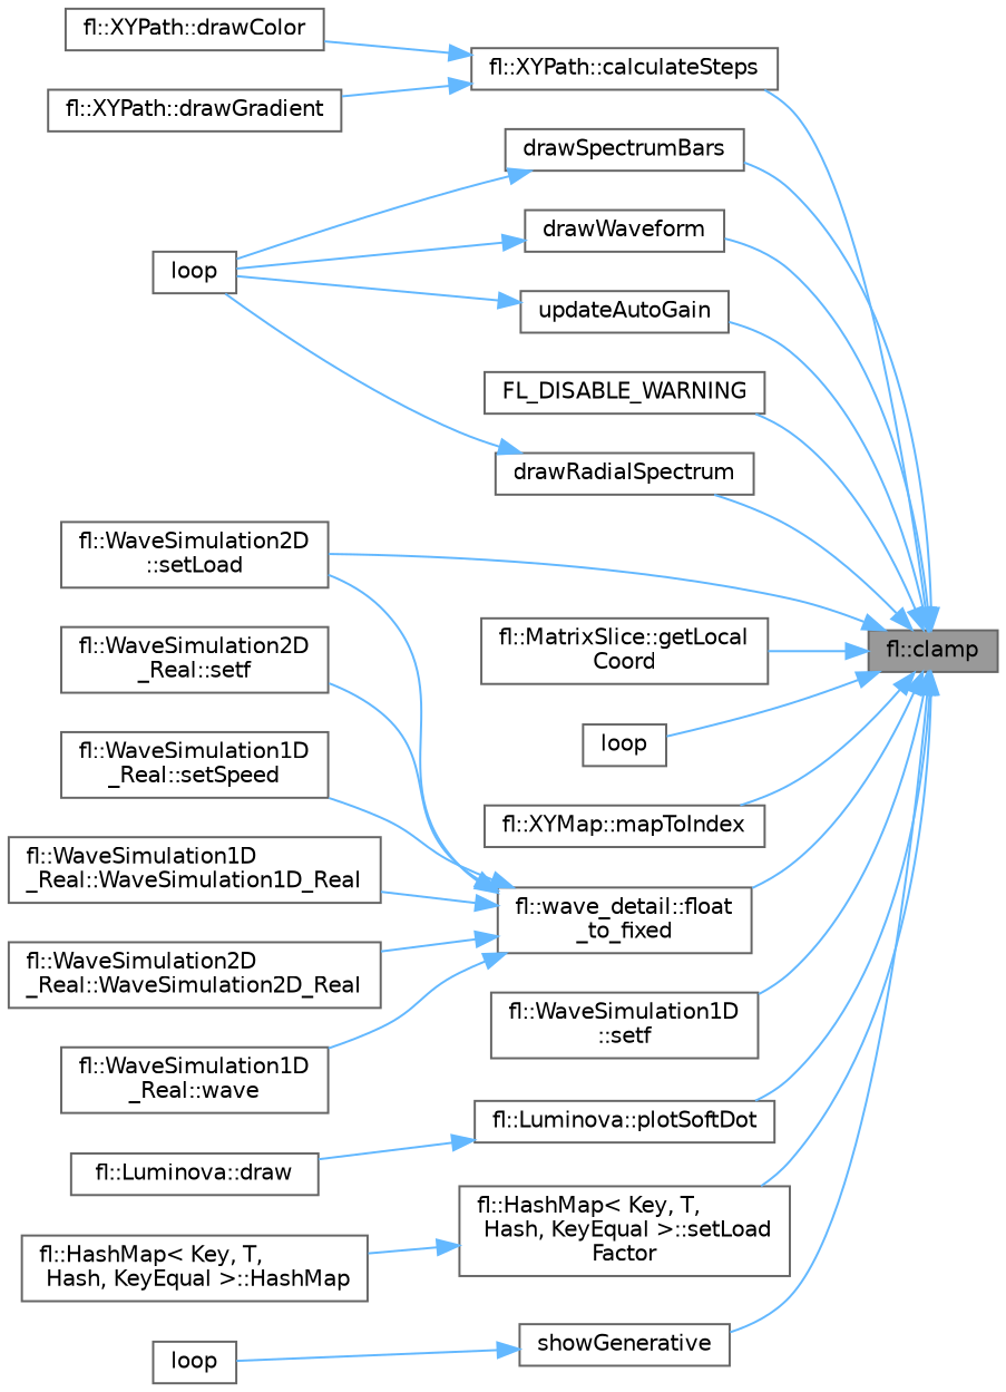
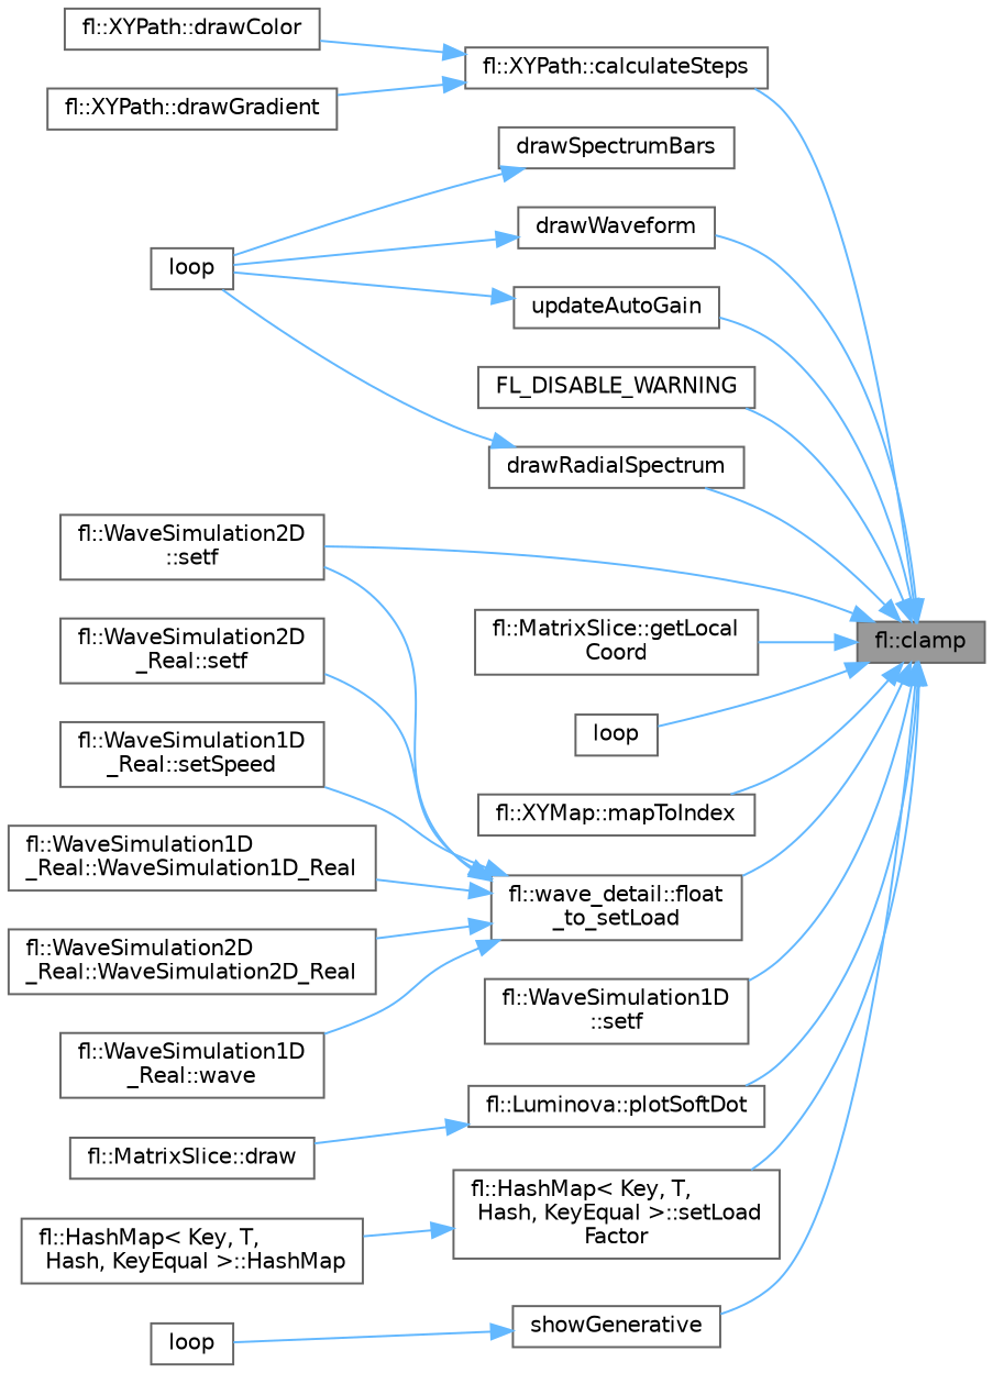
  digraph {
    rankdir=RL
    node [color=grey40 fillcolor=white fontname=Helvetica fontsize=10 shape=box style=filled]
    edge [color=steelblue1 dir=back fontname=Helvetica fontsize=10 labelfontname=Helvetica labelfontsize=10 style=solid]
    n1 [color=gray40 fillcolor=grey60 fontcolor=black height=0.2 label="fl::clamp" width=0.4]
    n2 [height=0.2 label="fl::XYPath::calculateSteps" width=0.4]
    n3 [height=0.2 label=drawRadialSpectrum width=0.4]
    n4 [height=0.2 label=drawSpectrumBars width=0.4]
    n5 [height=0.2 label=drawWaveform width=0.4]
    n6 [height=0.2 label=FL_DISABLE_WARNING width=0.4]
-   n7 [height=0.2 label="fl::wave_detail::float\l_to_fixed" width=0.4]
-   n8 [height=0.2 label="fl::WaveSimulation2D\l::setLoad" width=0.4]
+   n7 [height=0.2 label="fl::wave_detail::float\l_to_setLoad" width=0.4]
+   n8 [height=0.2 label="fl::WaveSimulation2D\l::setf" width=0.4]
    n9 [height=0.2 label="fl::MatrixSlice::getLocal\lCoord" width=0.4]
    n10 [height=0.2 label=loop width=0.4]
    n11 [height=0.2 label="fl::XYMap::mapToIndex" width=0.4]
    n12 [height=0.2 label="fl::Luminova::plotSoftDot" width=0.4]
    n13 [height=0.2 label="fl::WaveSimulation1D\l::setf" width=0.4]
    n14 [height=0.2 label="fl::HashMap\< Key, T,\l Hash, KeyEqual \>::setLoad\lFactor" width=0.4]
    n15 [height=0.2 label=showGenerative width=0.4]
    n16 [height=0.2 label=updateAutoGain width=0.4]
    n17 [height=0.2 label="fl::XYPath::drawColor" width=0.4]
    n18 [height=0.2 label="fl::XYPath::drawGradient" width=0.4]
    n19 [height=0.2 label=loop width=0.4]
    n20 [height=0.2 label="fl::WaveSimulation1D\l_Real::WaveSimulation1D_Real" width=0.4]
    n21 [height=0.2 label="fl::WaveSimulation2D\l_Real::WaveSimulation2D_Real" width=0.4]
    n22 [height=0.2 label="fl::WaveSimulation1D\l_Real::wave" width=0.4]
    n23 [height=0.2 label="fl::WaveSimulation2D\l_Real::setf" width=0.4]
    n24 [height=0.2 label="fl::WaveSimulation1D\l_Real::setSpeed" width=0.4]
-   n25 [height=0.2 label="fl::Luminova::draw" width=0.4]
+   n25 [height=0.2 label="fl::MatrixSlice::draw" width=0.4]
    n26 [height=0.2 label="fl::HashMap\< Key, T,\l Hash, KeyEqual \>::HashMap" width=0.4]
    n27 [height=0.2 label=loop width=0.4]
    n1 -> n2
    n1 -> n3
-   n1 -> n4
    n1 -> n5
    n1 -> n6
    n1 -> n7
    n1 -> n8
    n1 -> n9
    n1 -> n10
    n1 -> n11
    n1 -> n12
    n1 -> n13
    n1 -> n14
    n1 -> n15
    n1 -> n16
    n2 -> n17
    n2 -> n18
    n3 -> n19
    n4 -> n19
    n5 -> n19
    n7 -> n8
    n7 -> n20
    n7 -> n21
    n7 -> n22
    n7 -> n23
    n7 -> n24
    n12 -> n25
    n14 -> n26
    n15 -> n27
    n16 -> n19
  }
